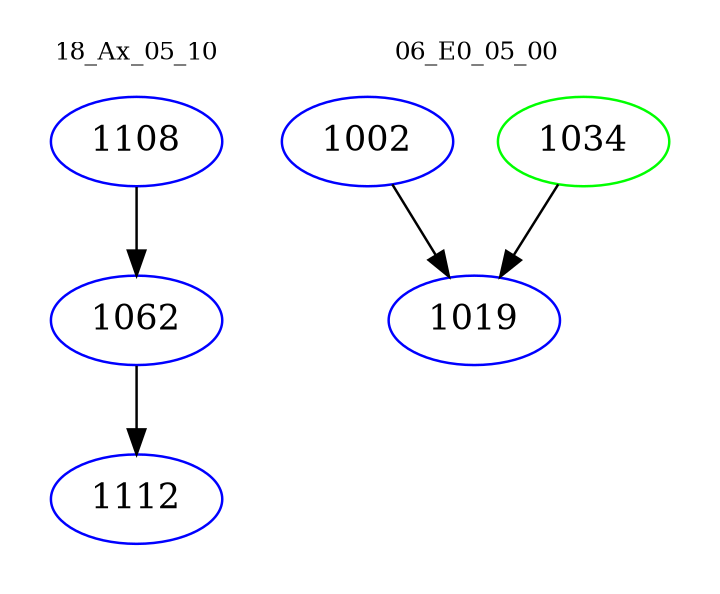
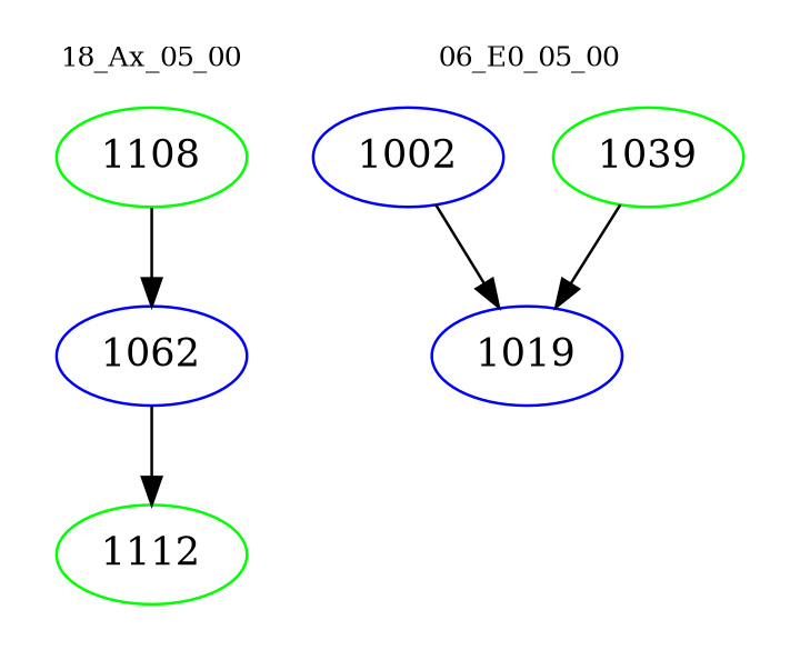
  digraph {
    node [color=blue]
    edge [color=black]
-   n1 [label=1108]
+   n1 [color=green label=1108]
    n2 [label=1062]
-   n3 [label=1112]
-   n4 [color=green label=1034]
+   n3 [color=green label=1112]
+   n4 [color=green label=1039]
    n5 [label=1002]
    n6 [label=1019]
    subgraph cluster_1 {
      color=white
      fontsize=10
-     label="18_Ax_05_10"
+     label="18_Ax_05_00"
      n1
      n2
      n3
    }
    subgraph cluster_2 {
      color=white
      fontsize=10
      label="06_E0_05_00"
      n4
      n5
      n6
    }
    n1 -> n2
    n2 -> n3
    n4 -> n6
    n5 -> n6
  }
